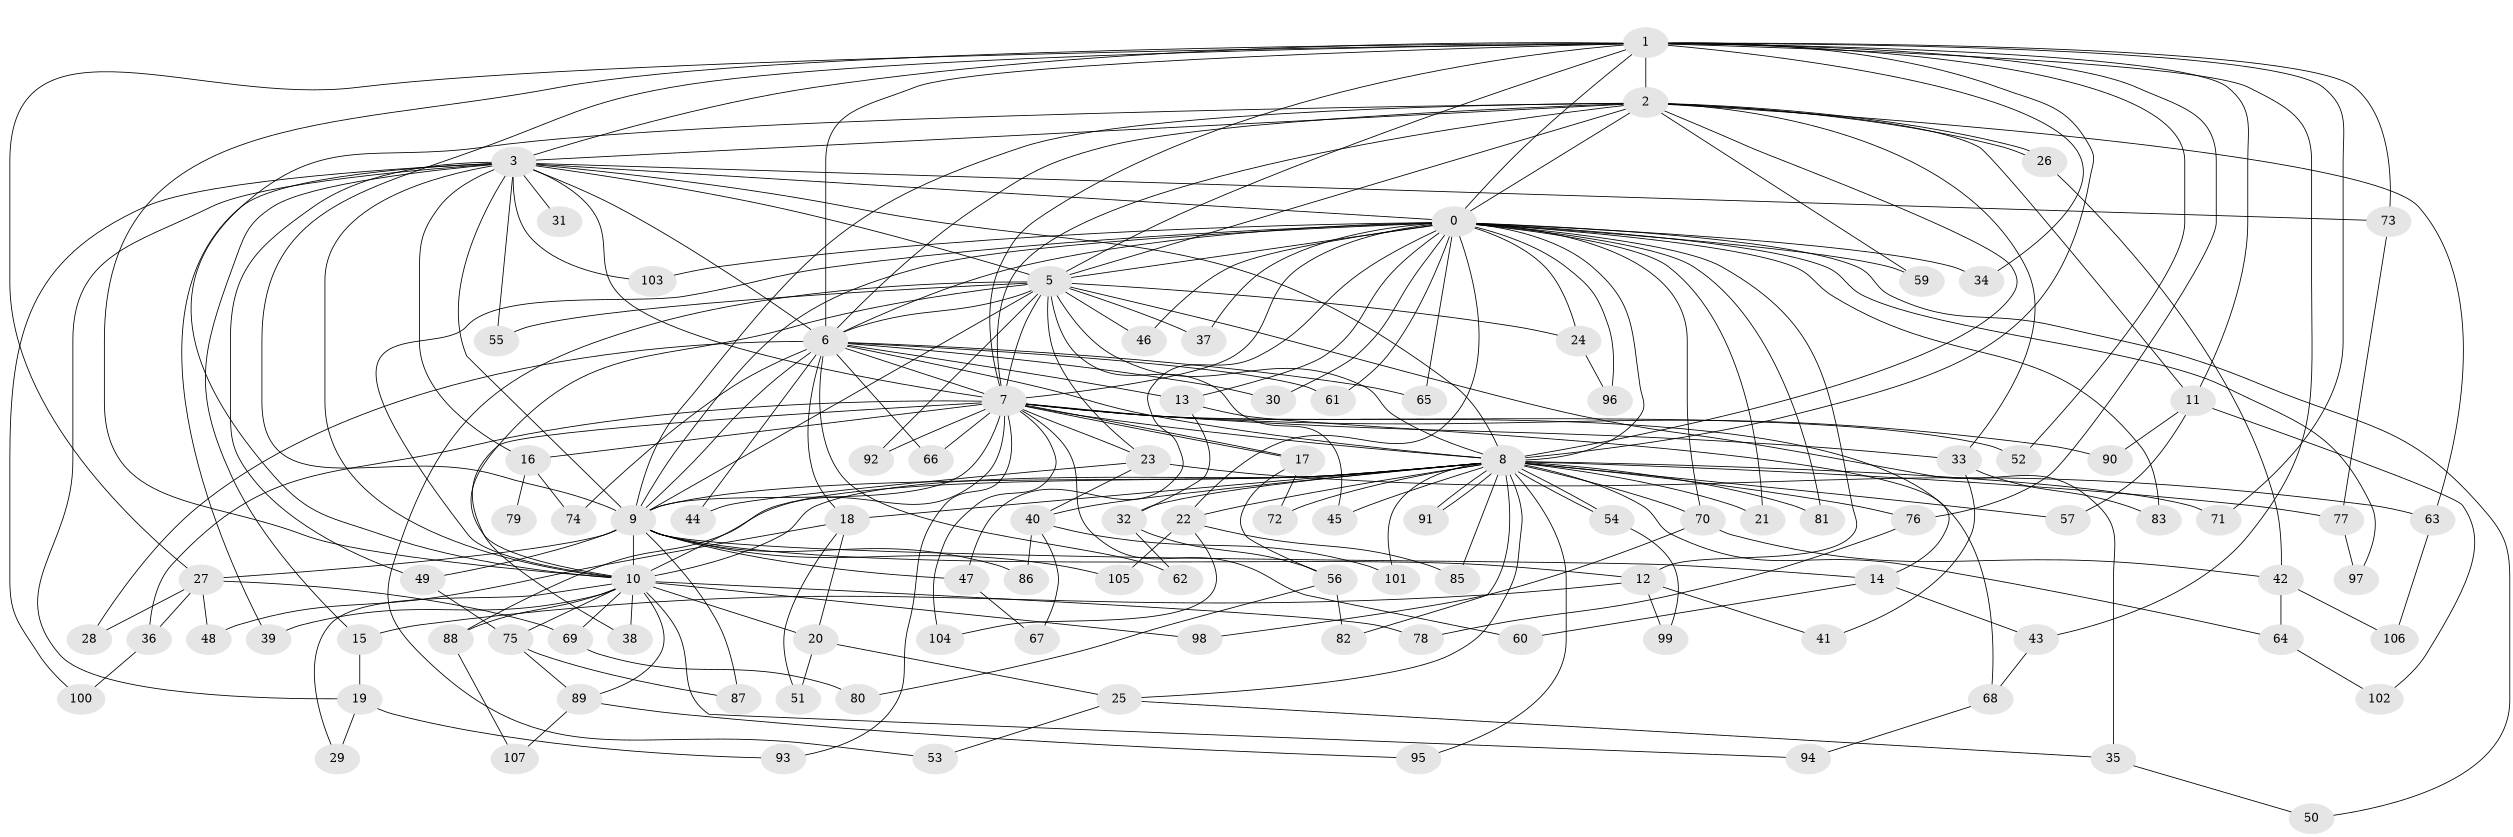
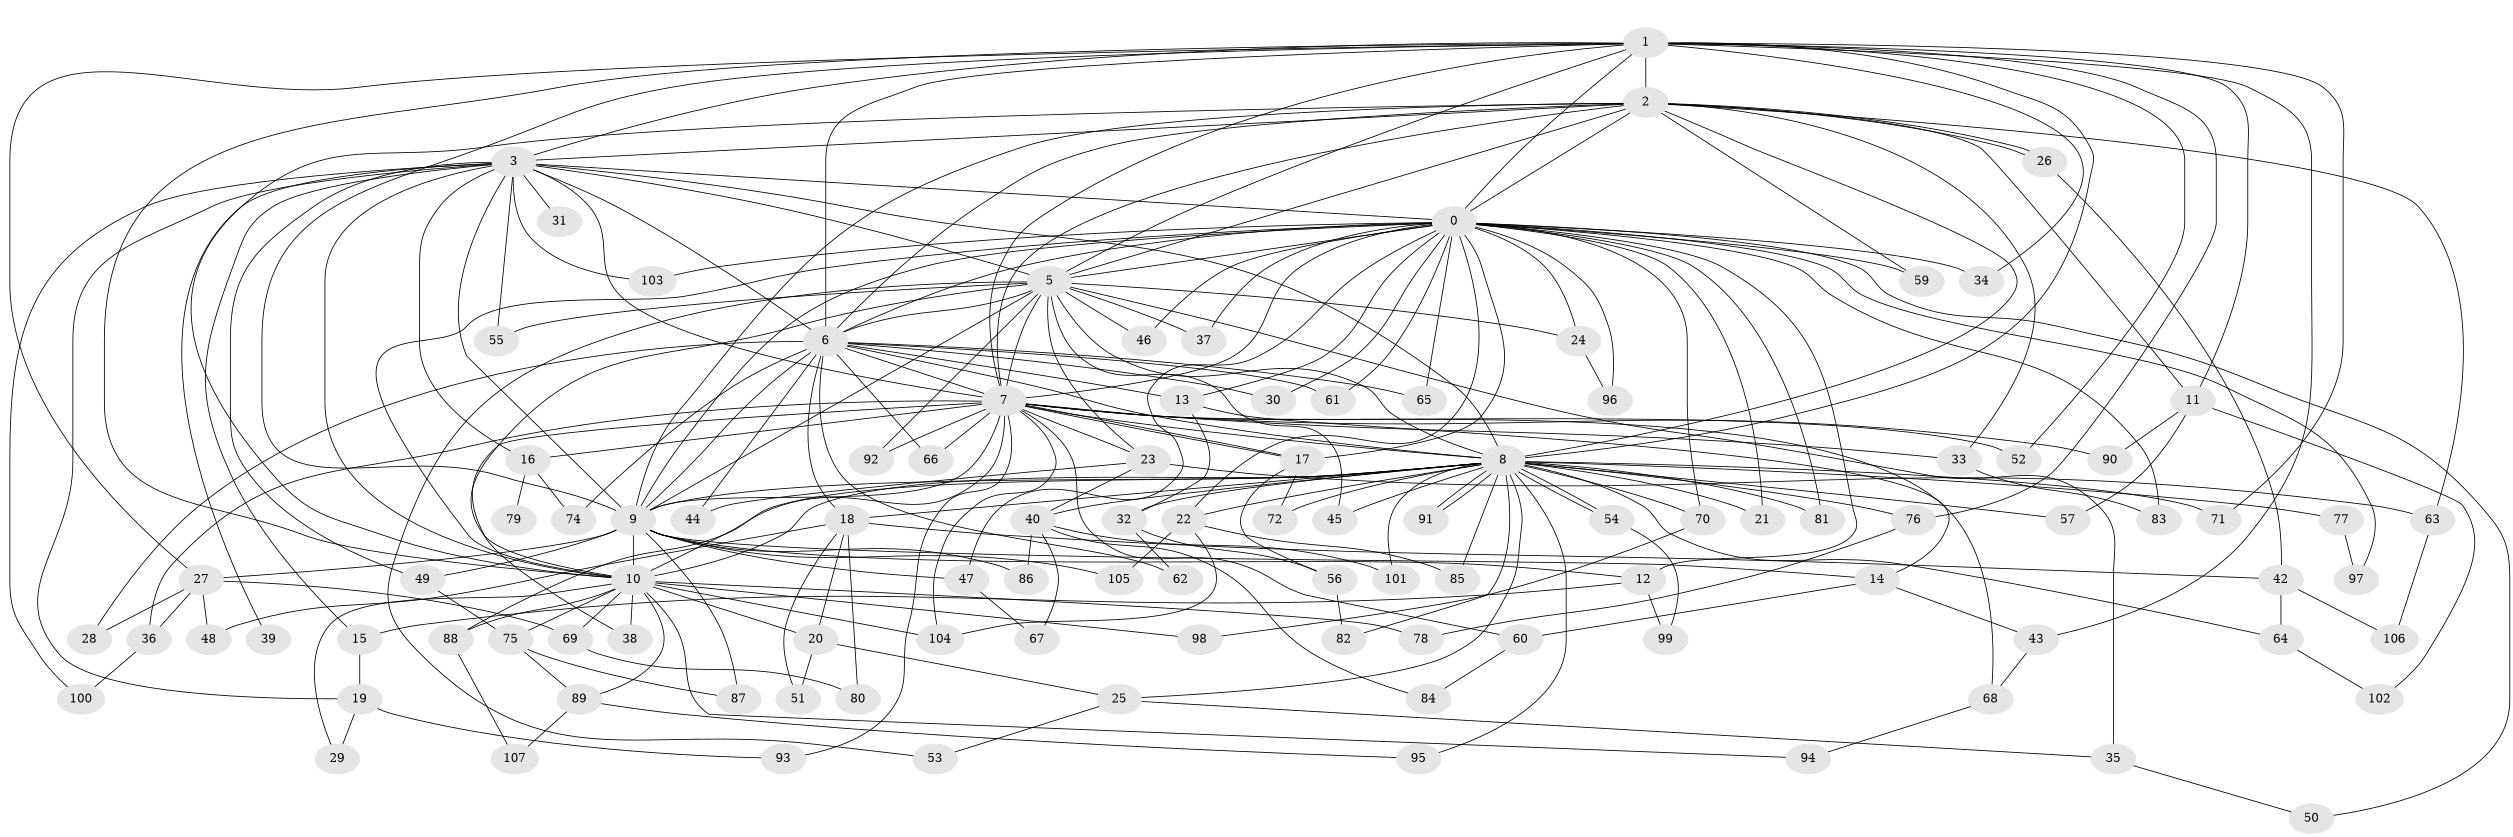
  graph {
    node [color=gray90 style=filled]
    1
    2
    3
    n4 [label=0]
    5
    6
    7
    8
    9
    10
    11
    27
    34
    43
    52
    71
-   73
    76
    26
    33
    59
    63
    15
    16
    19
    31
    39
    49
    55
    100
    103
    12
    13
    21
    22
    24
    30
    37
    46
    47
    50
    61
    65
    70
    81
    83
    96
    97
    23
    35
    45
    53
    92
    18
    28
    44
    62
    66
    74
    17
    36
    38
    60
    68
    90
    93
    104
    25
    32
    40
    54
    57
    64
    72
    77
    82
    85
    88
    91
    95
    101
    14
    86
    87
    105
    20
    29
    69
    75
    78
    89
    94
    98
    102
    48
    42
-   41
    106
    79
    99
    67
    51
    56
+   84
    107
    80
    1 -- 2
    1 -- 3
    1 -- n4
    1 -- 5
    1 -- 6
    1 -- 7
    1 -- 8
    1 -- 9
    1 -- 10
    1 -- 11
    1 -- 27
    1 -- 34
    1 -- 43
    1 -- 52
    1 -- 71
-   1 -- 73
    1 -- 76
    2 -- 3
    2 -- n4
    2 -- 5
    2 -- 6
    2 -- 7
    2 -- 8
    2 -- 9
    2 -- 10
    2 -- 11
    2 -- 26
    2 -- 26
    2 -- 33
    2 -- 59
    2 -- 63
    3 -- n4
    3 -- 5
    3 -- 6
    3 -- 7
    3 -- 8
    3 -- 9
    3 -- 10
-   3 -- 73
    3 -- 15
    3 -- 16
    3 -- 19
    3 -- 31
    3 -- 39
    3 -- 49
    3 -- 55
    3 -- 100
    3 -- 103
    n4 -- 5
    n4 -- 6
    n4 -- 7
-   n4 -- 8
+   n4 -- 17
    n4 -- 9
    n4 -- 10
    n4 -- 34
    n4 -- 59
    n4 -- 103
    n4 -- 12
    n4 -- 13
    n4 -- 21
    n4 -- 22
    n4 -- 24
    n4 -- 30
    n4 -- 37
    n4 -- 46
    n4 -- 47
    n4 -- 50
    n4 -- 61
    n4 -- 65
    n4 -- 70
    n4 -- 81
    n4 -- 83
    n4 -- 96
    n4 -- 97
    5 -- 6
    5 -- 7
    5 -- 8
    5 -- 9
    5 -- 10
    5 -- 55
    5 -- 24
    5 -- 37
    5 -- 46
    5 -- 23
    5 -- 35
    5 -- 45
    5 -- 53
    5 -- 92
    6 -- 7
    6 -- 8
    6 -- 9
    6 -- 13
    6 -- 30
    6 -- 61
    6 -- 65
    6 -- 18
    6 -- 28
    6 -- 44
    6 -- 62
    6 -- 66
    6 -- 74
    7 -- 8
    7 -- 9
    7 -- 10
    7 -- 52
    7 -- 33
    7 -- 16
    7 -- 23
    7 -- 92
    7 -- 66
    7 -- 17
    7 -- 17
    7 -- 36
    7 -- 38
    7 -- 60
    7 -- 68
    7 -- 90
    7 -- 93
    7 -- 104
    8 -- 9
    8 -- 10
    8 -- 71
    8 -- 76
    8 -- 21
    8 -- 22
    8 -- 70
    8 -- 81
    8 -- 45
    8 -- 18
    8 -- 25
    8 -- 32
    8 -- 40
    8 -- 54
    8 -- 54
    8 -- 57
    8 -- 64
    8 -- 72
    8 -- 77
    8 -- 82
    8 -- 85
    8 -- 88
    8 -- 91
    8 -- 91
    8 -- 95
    8 -- 101
    9 -- 10
    9 -- 27
    9 -- 49
    9 -- 12
    9 -- 47
    9 -- 14
    9 -- 86
    9 -- 87
    9 -- 105
-   10 -- 39
+   10 -- 104
    10 -- 38
    10 -- 88
    10 -- 20
    10 -- 29
    10 -- 69
    10 -- 75
    10 -- 78
    10 -- 89
    10 -- 94
    10 -- 98
    11 -- 90
    11 -- 57
    11 -- 102
    27 -- 28
    27 -- 36
    27 -- 69
    27 -- 48
    43 -- 68
-   73 -- 77
    76 -- 78
    26 -- 42
    33 -- 83
-   33 -- 41
    63 -- 106
    15 -- 19
    16 -- 74
    16 -- 79
    19 -- 93
    19 -- 29
    49 -- 75
    12 -- 15
-   12 -- 41
    12 -- 99
    13 -- 32
    13 -- 14
    22 -- 104
    22 -- 85
    22 -- 105
    24 -- 96
    47 -- 67
    70 -- 98
    23 -- 63
    23 -- 44
    23 -- 40
    35 -- 50
    18 -- 20
    18 -- 48
-   70 -- 42
+   18 -- 42
    18 -- 51
    17 -- 72
    17 -- 56
    36 -- 100
+   60 -- 84
    68 -- 94
    25 -- 35
    25 -- 53
    32 -- 62
    32 -- 56
    40 -- 101
    40 -- 86
    40 -- 67
+   40 -- 84
    54 -- 99
    64 -- 102
    77 -- 97
    88 -- 107
    14 -- 43
    14 -- 60
    20 -- 25
    20 -- 51
    69 -- 80
    75 -- 87
    75 -- 89
    89 -- 95
    89 -- 107
    42 -- 64
    42 -- 106
    56 -- 82
-   56 -- 80
+   18 -- 80
  }
